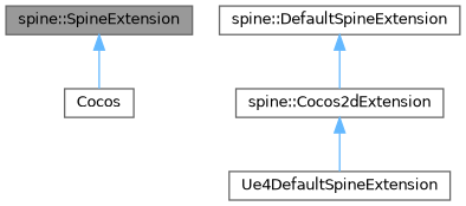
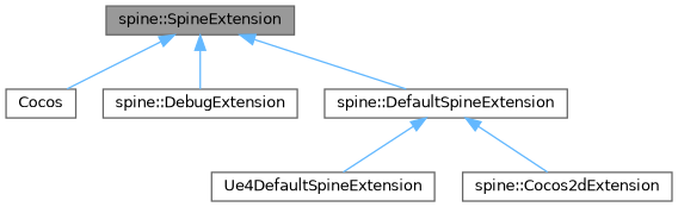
  digraph {
    node [color=gray40 fillcolor=white fontname=Helvetica fontsize=10 shape=box style=filled]
    edge [color=steelblue1 dir=back fontname=Helvetica fontsize=10 labelfontname=Helvetica labelfontsize=10 style=solid]
    n1 [fillcolor=grey60 fontcolor=black height=0.2 label="spine::SpineExtension" width=0.4]
    n2 [height=0.2 label=Cocos width=0.4]
+   n3 [height=0.2 label="spine::DebugExtension" width=0.4]
    n4 [height=0.2 label="spine::DefaultSpineExtension" width=0.4]
    n5 [height=0.2 label=Ue4DefaultSpineExtension width=0.4]
    n6 [height=0.2 label="spine::Cocos2dExtension" width=0.4]
    n1 -> n2
-   n6 -> n5
+   n1 -> n3
+   n1 -> n4
+   n4 -> n5
    n4 -> n6
  }
